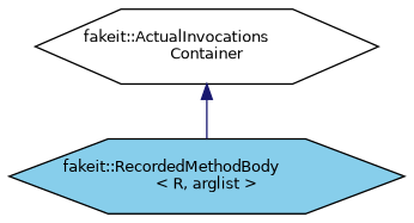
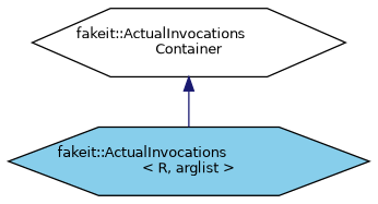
  digraph {
    node [color=black fontname=Helvetica fontsize=10 shape=hexagon style=filled]
    n1 [fillcolor=white fontcolor=black height=0.2 label="fakeit::ActualInvocations\lContainer" width=0.4]
-   n2 [fillcolor=skyblue height=0.2 label="fakeit::RecordedMethodBody\l\< R, arglist \>" width=0.4]
+   n2 [fillcolor=skyblue height=0.2 label="fakeit::ActualInvocations\l\< R, arglist \>" width=0.4]
    n1 -> n2 [color=midnightblue dir=back fontname=Helvetica fontsize=10 labelfontname=Helvetica labelfontsize=10 style=solid]
  }
